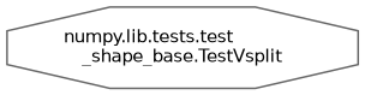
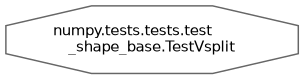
  digraph {
    rankdir=LR
-   n1 [color=grey40 fillcolor=white fontname=Helvetica fontsize=10 height=0.2 label="numpy.lib.tests.test\l_shape_base.TestVsplit" shape=octagon style=filled width=0.4]
+   n1 [color=grey40 fillcolor=white fontname=Helvetica fontsize=10 height=0.2 label="numpy.tests.tests.test\l_shape_base.TestVsplit" shape=octagon style=filled width=0.4]
  }
